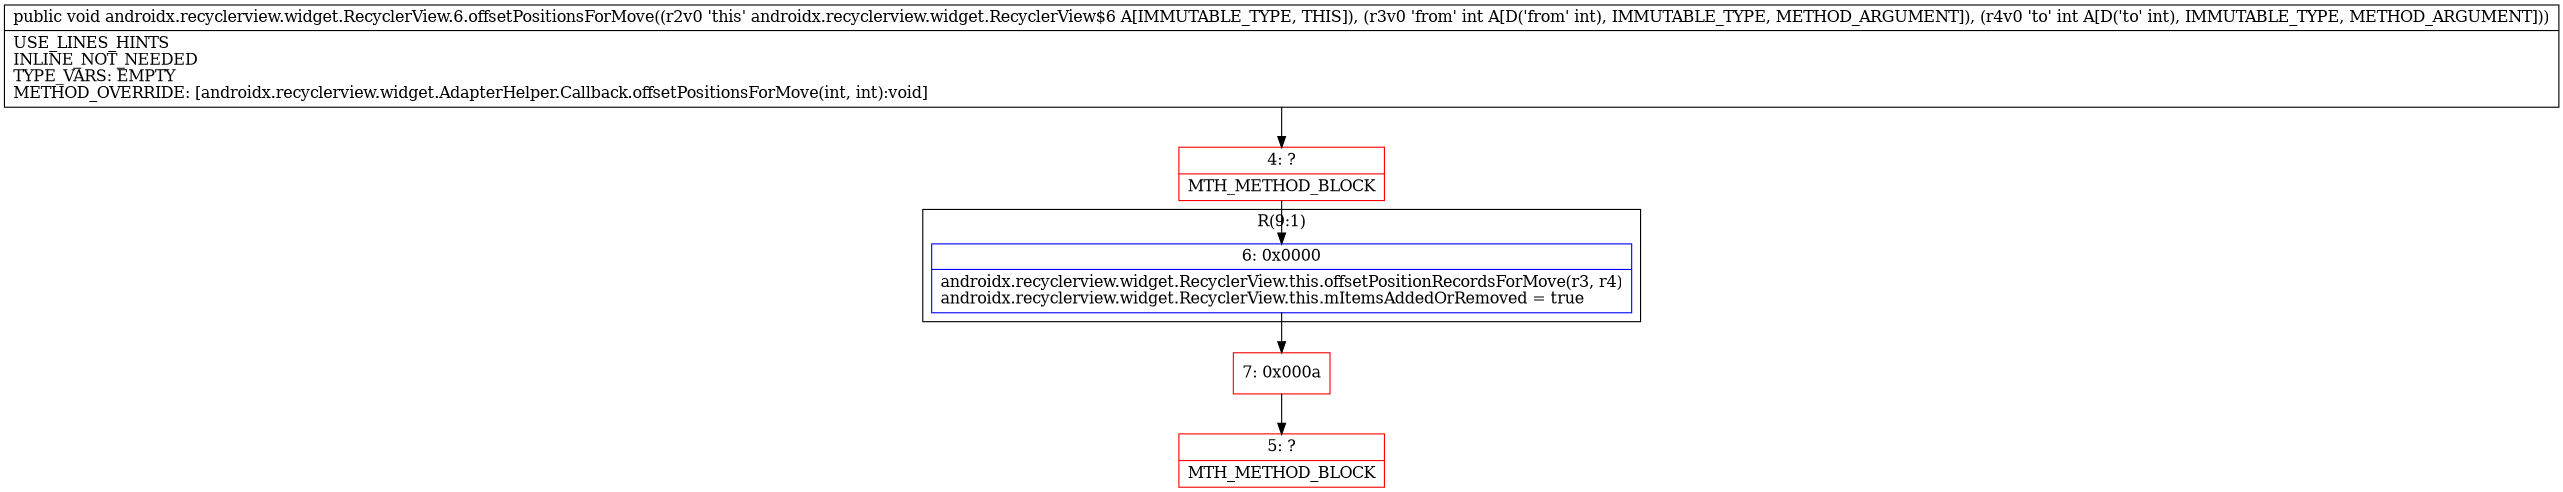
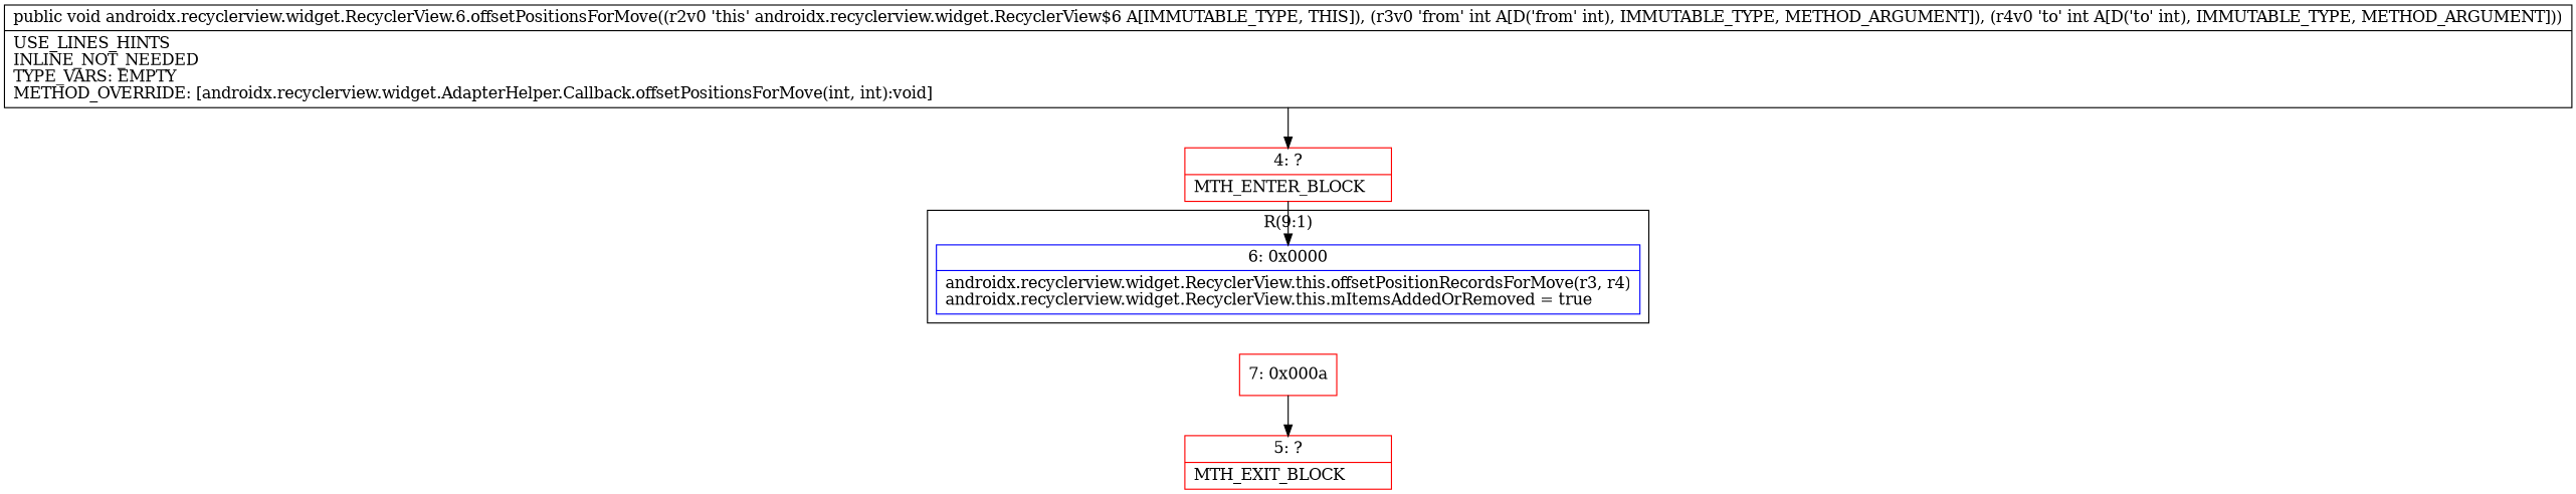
  digraph {
    node [color=red shape=record]
    n1 [color=blue label="{6\:\ 0x0000|androidx.recyclerview.widget.RecyclerView.this.offsetPositionRecordsForMove(r3, r4)\landroidx.recyclerview.widget.RecyclerView.this.mItemsAddedOrRemoved = true\l}"]
    n2 [label="{7\:\ 0x000a}"]
-   n3 [label="{5\:\ ?|MTH_METHOD_BLOCK\l}"]
-   n4 [label="{4\:\ ?|MTH_METHOD_BLOCK\l}"]
+   n3 [label="{5\:\ ?|MTH_EXIT_BLOCK\l}"]
+   n4 [label="{4\:\ ?|MTH_ENTER_BLOCK\l}"]
    n5 [label="{public void androidx.recyclerview.widget.RecyclerView.6.offsetPositionsForMove((r2v0 'this' androidx.recyclerview.widget.RecyclerView$6 A[IMMUTABLE_TYPE, THIS]), (r3v0 'from' int A[D('from' int), IMMUTABLE_TYPE, METHOD_ARGUMENT]), (r4v0 'to' int A[D('to' int), IMMUTABLE_TYPE, METHOD_ARGUMENT]))  | USE_LINES_HINTS\lINLINE_NOT_NEEDED\lTYPE_VARS: EMPTY\lMETHOD_OVERRIDE: [androidx.recyclerview.widget.AdapterHelper.Callback.offsetPositionsForMove(int, int):void]\l}" color=""]
    subgraph cluster_1 {
      label="R(9:1)"
      n1
    }
-   n1 -> n2
    n2 -> n3
    n4 -> n1
    n5 -> n4
  }
